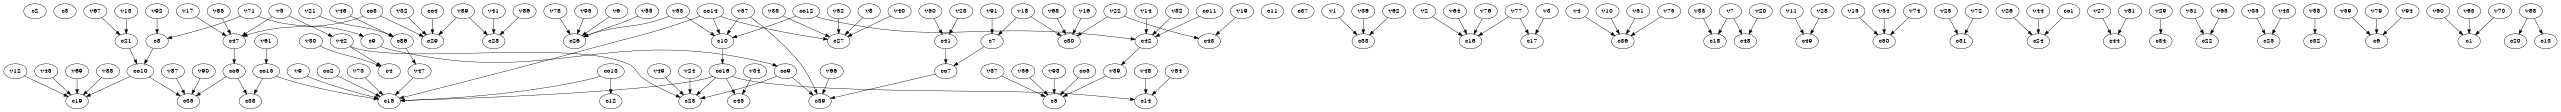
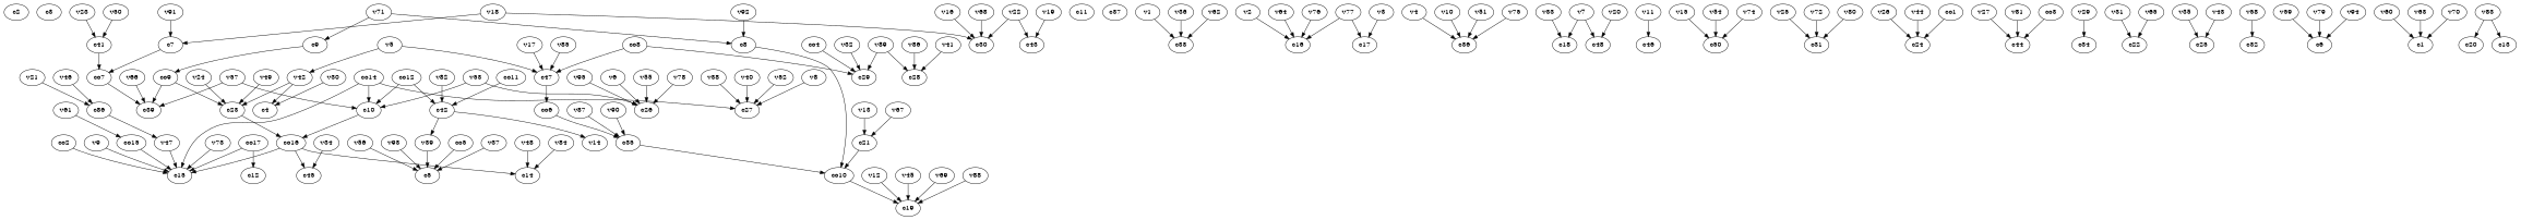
  strict digraph {
    edge [weight=1]
    c2
    c3
    c7
    co7
    c39
    c8
    co10
    c19
    c9
    co9
    c23
    c10
    co16
    c15
    c45
    c14
    c11
    c21
    c35
    c37
    c41
    c42
    v39
    c5
    n25 [label=c86]
    v47
    c47
    co6
-   c38
    v1
    c33
    v2
    c16
    v3
    c17
    v4
    c36
    v5
    v42
    v6
    c26
    v7
    c18
    c48
    v8
    c27
    v9
    v10
    v11
-   c49
+   c49 [label=c46]
    v12
    v13
    v14
    n54 [label=c50]
    v15
    v16
    c30
    v17
    v18
    v19
    c43
    v20
    v21
    v22
    v23
    v24
    v25
    c31
    v26
    c24
    v27
    c44
-   v28
    v29
    c34
    v30
    c4
    v31
    c22
    v32
    c29
    v33
    v34
    v35
    c25
    v36
    v37
    v38
    v40
    v41
    c28
    v43
    v44
    v45
    v46
    v48
    v49
    v50
    v51
    v52
    v53
    v54
    v55
    v56
    v57
    v58
    c32
    v59
    c6
    v60
    c1
    v61
    co15
    v62
    v63
    v64
    v65
    v66
    v67
    v68
    v69
    v70
    v71
    v72
    v73
    v74
    v75
    v76
    v77
    v78
    v79
+   v80
    v81
    v82
    v83
    c20
    c13
    v84
    v85
    v86
    v87
    v88
    v89
    v90
    v91
    v92
    v93
    v94
    v95
    co1
    co2
+   co3
    co4
    co5
    co8
    co11
    co12
-   co13
+   co13 [label=co17]
    c12
    co14
    c7 -> co7
    co7 -> c39
    c8 -> co10
    co10 -> c19
    c9 -> co9
    co9 -> c39
    co9 -> c23
    c10 -> co16
-   co16 -> c23
+   c23 -> co16
    co16 -> c15
    co16 -> c45
    co16 -> c14
    c21 -> co10
-   co10 -> c35
+   c35 -> co10
    c41 -> co7
    c42 -> v39
    v39 -> c5
    n25 -> v47
    v47 -> c15
    c47 -> co6
    co6 -> c35
-   co6 -> c38
    v1 -> c33
    v2 -> c16
    v3 -> c17
    v4 -> c36
    v5 -> c47
    v5 -> v42
    v42 -> c23
    v42 -> c4
    v6 -> c26
    v7 -> c18
    v7 -> c48
    v8 -> c27
    v9 -> c15
    v10 -> c36
    v11 -> c49
    v12 -> c19
    v13 -> c21
-   v14 -> c42
+   c42 -> v14
    v15 -> n54
    v16 -> c30
    v17 -> c47
    v18 -> c7
    v18 -> c30
    v19 -> c43
    v20 -> c48
    v21 -> n25
    v22 -> c30
    v22 -> c43
    v23 -> c41
    v24 -> c23
    v25 -> c31
    v26 -> c24
    v27 -> c44
-   v28 -> c49
    v29 -> c34
    v30 -> c4
    v31 -> c22
    v32 -> c29
    v33 -> c18
    v34 -> c45
    v35 -> c25
    v36 -> c33
    v37 -> c5
    v38 -> c27
    v40 -> c27
    v41 -> c28
    v43 -> c25
    v44 -> c24
    v45 -> c19
    v46 -> n25
    v48 -> c14
    v49 -> c23
    v50 -> c41
    v51 -> c36
    v52 -> c27
    v53 -> c10
    v53 -> c26
    v54 -> n54
    v55 -> c26
    v56 -> c5
    v57 -> c39
    v57 -> c10
    v58 -> c32
    v59 -> c6
    v60 -> c1
    v61 -> co15
    co15 -> c15
-   co15 -> c38
    v62 -> c33
    v63 -> c1
    v64 -> c16
    v65 -> c22
    v66 -> c39
    v67 -> c21
    v68 -> c30
    v69 -> c19
    v70 -> c1
    v71 -> c8
    v71 -> c9
    v72 -> c31
    v73 -> c15
    v74 -> n54
    v75 -> c36
    v76 -> c16
    v77 -> c16
    v77 -> c17
    v78 -> c26
    v79 -> c6
+   v80 -> c31
    v81 -> c44
    v82 -> c42
    v83 -> c20
    v83 -> c13
    v84 -> c14
    v85 -> c47
    v86 -> c28
    v87 -> c35
    v88 -> c19
    v89 -> c29
    v89 -> c28
    v90 -> c35
    v91 -> c7
    v92 -> c8
    v93 -> c5
    v94 -> c6
    v95 -> c26
    co1 -> c24
    co2 -> c15
+   co3 -> c44
    co4 -> c29
    co5 -> c5
    co8 -> c47
    co8 -> c29
    co11 -> c42
    co12 -> c10
    co12 -> c42
    co13 -> c15
    co13 -> c12
    co14 -> c10
    co14 -> c15
    co14 -> c27
  }
